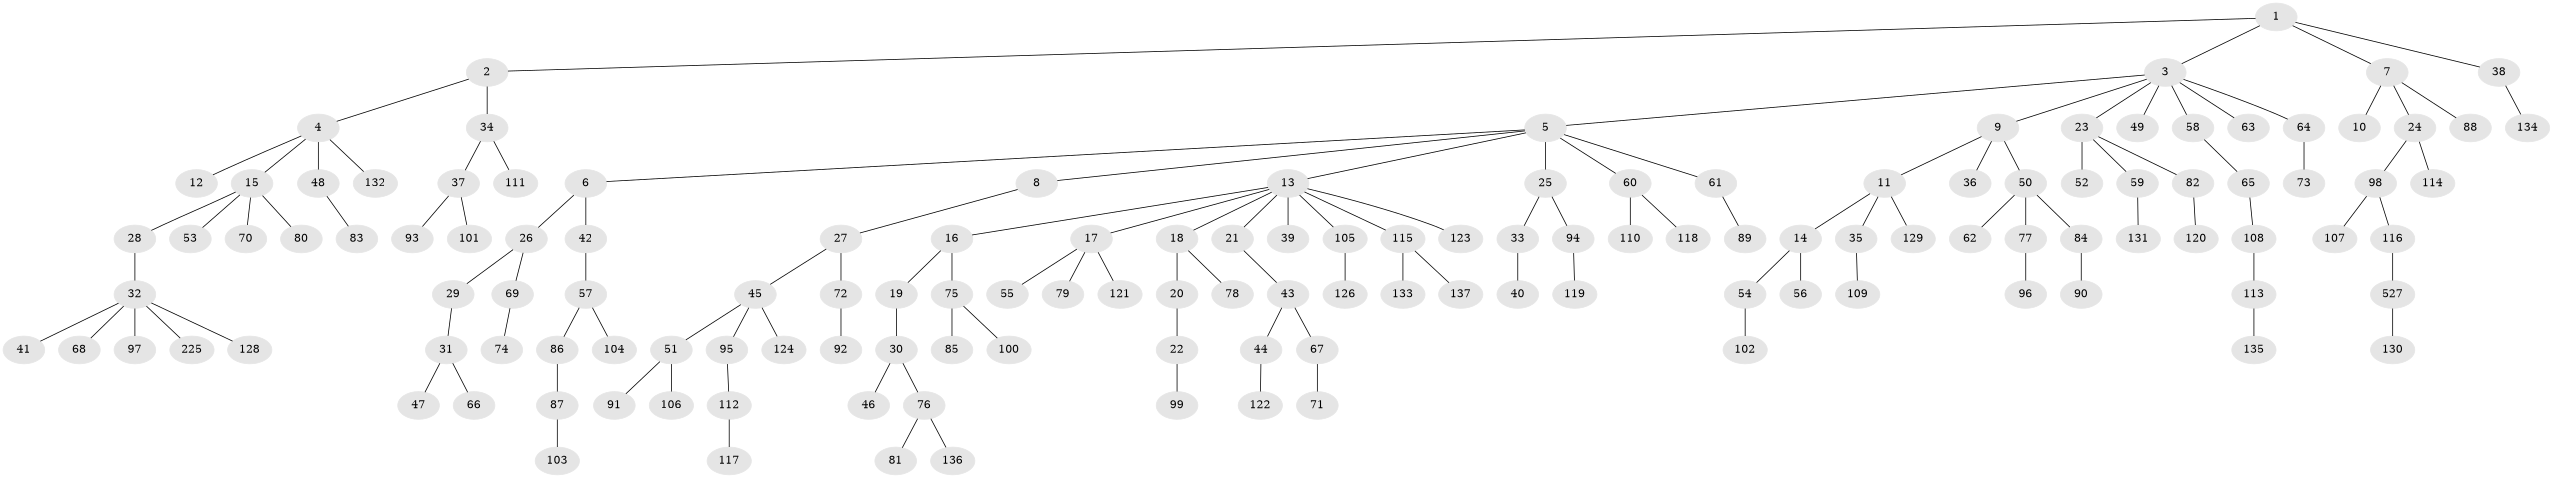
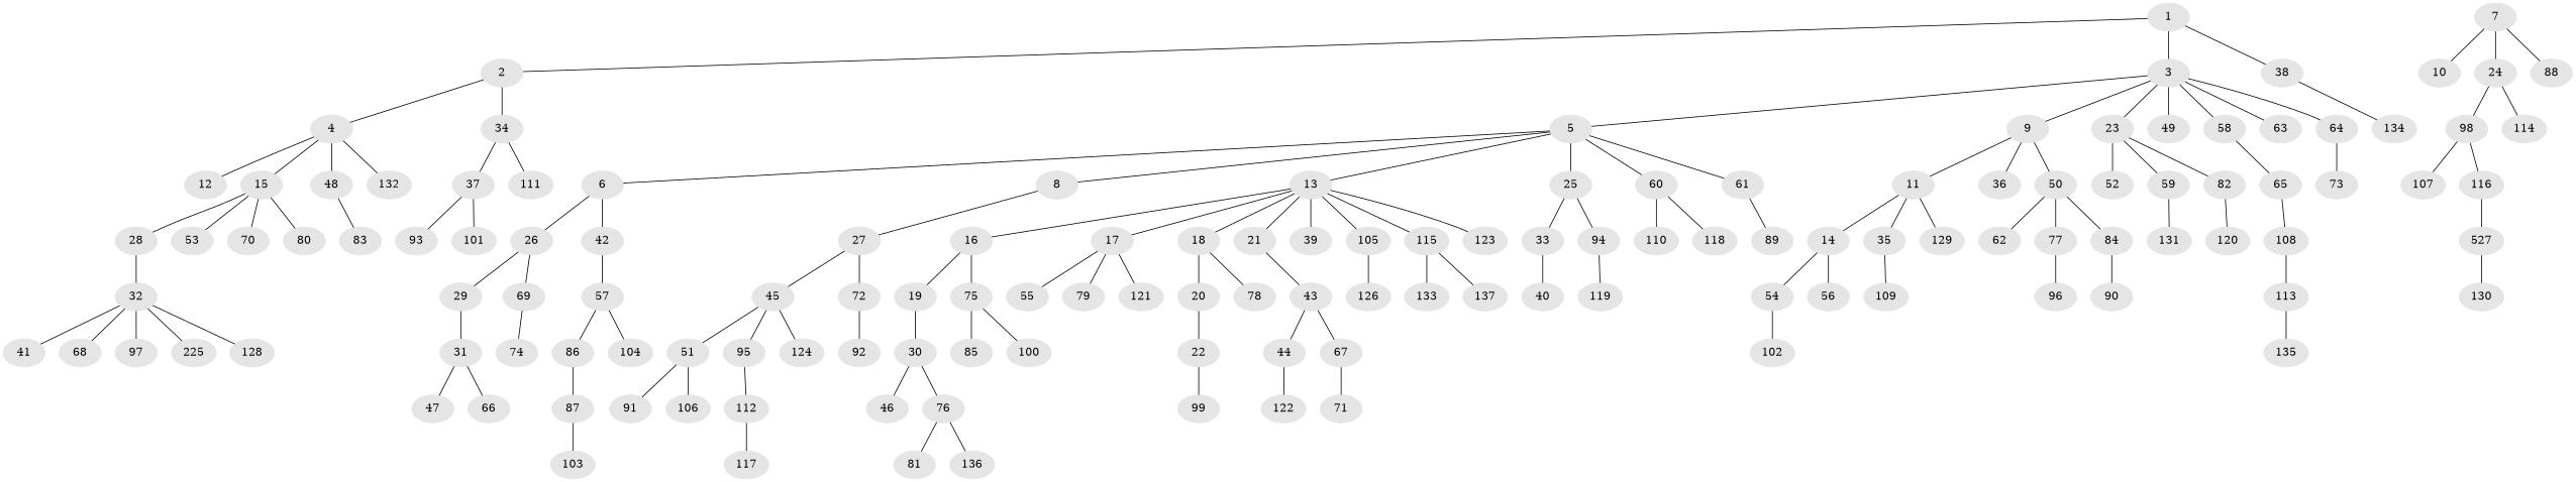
  graph {
    node [color=gray90 style=filled]
    1
    2
    3
    7
    38
    4
    34
    5
    9
    23
    49
    58
    63
    64
    10
    24
    88
    134
    12
    15
    48
    132
    37
    111
    6
    8
    13
    25
    60
    61
    11
    36
    50
    52
    59
    82
    65
    73
    28
    53
    70
    80
    83
    26
    42
    27
    16
    17
    18
    21
    39
    105
    115
    123
    33
    94
    110
    118
    89
    29
    69
    57
    98
    114
    45
    72
    14
    35
    129
    62
    77
    84
    54
    56
    109
    19
    75
    55
    79
    121
    20
    78
    43
    126
    133
    137
    102
    32
    30
    85
    100
    22
    46
    76
    99
    44
    67
    131
    120
    107
    116
    40
    119
    31
    74
    51
    95
    124
    92
    41
    68
    97
    n113 [label=225]
    128
    47
    66
    81
    136
    93
    101
    86
    104
    122
    71
    91
    106
    112
    96
    90
    87
    108
    113
    103
    117
    n135 [label=527]
    135
    130
    1 -- 2
    1 -- 3
-   1 -- 7
    1 -- 38
    2 -- 4
    2 -- 34
    3 -- 5
    3 -- 9
    3 -- 23
    3 -- 49
    3 -- 58
    3 -- 63
    3 -- 64
    7 -- 10
    7 -- 24
    7 -- 88
    38 -- 134
    4 -- 12
    4 -- 15
    4 -- 48
    4 -- 132
    34 -- 37
    34 -- 111
    5 -- 6
    5 -- 8
    5 -- 13
    5 -- 25
    5 -- 60
    5 -- 61
    9 -- 11
    9 -- 36
    9 -- 50
    23 -- 52
    23 -- 59
    23 -- 82
    58 -- 65
    64 -- 73
    24 -- 98
    24 -- 114
    15 -- 28
    15 -- 53
    15 -- 70
    15 -- 80
    48 -- 83
    37 -- 93
    37 -- 101
    6 -- 26
    6 -- 42
    8 -- 27
    13 -- 16
    13 -- 17
    13 -- 18
    13 -- 21
    13 -- 39
    13 -- 105
    13 -- 115
    13 -- 123
    25 -- 33
    25 -- 94
    60 -- 110
    60 -- 118
    61 -- 89
    11 -- 14
    11 -- 35
    11 -- 129
    50 -- 62
    50 -- 77
    50 -- 84
    59 -- 131
    82 -- 120
    65 -- 108
    28 -- 32
    26 -- 29
    26 -- 69
    42 -- 57
    27 -- 45
    27 -- 72
    16 -- 19
    16 -- 75
    17 -- 55
    17 -- 79
    17 -- 121
    18 -- 20
    18 -- 78
    21 -- 43
    105 -- 126
    115 -- 133
    115 -- 137
    33 -- 40
    94 -- 119
    29 -- 31
    69 -- 74
    57 -- 86
    57 -- 104
    98 -- 107
    98 -- 116
    45 -- 51
    45 -- 95
    45 -- 124
    72 -- 92
    14 -- 54
    14 -- 56
    35 -- 109
    77 -- 96
    84 -- 90
    54 -- 102
    19 -- 30
    75 -- 85
    75 -- 100
    20 -- 22
    43 -- 44
    43 -- 67
    32 -- 41
    32 -- 68
    32 -- 97
    32 -- n113
    32 -- 128
    30 -- 46
    30 -- 76
    22 -- 99
    76 -- 81
    76 -- 136
    44 -- 122
    67 -- 71
    116 -- n135
    31 -- 47
    31 -- 66
    51 -- 91
    51 -- 106
    95 -- 112
    86 -- 87
    112 -- 117
    87 -- 103
    108 -- 113
    113 -- 135
    n135 -- 130
  }
